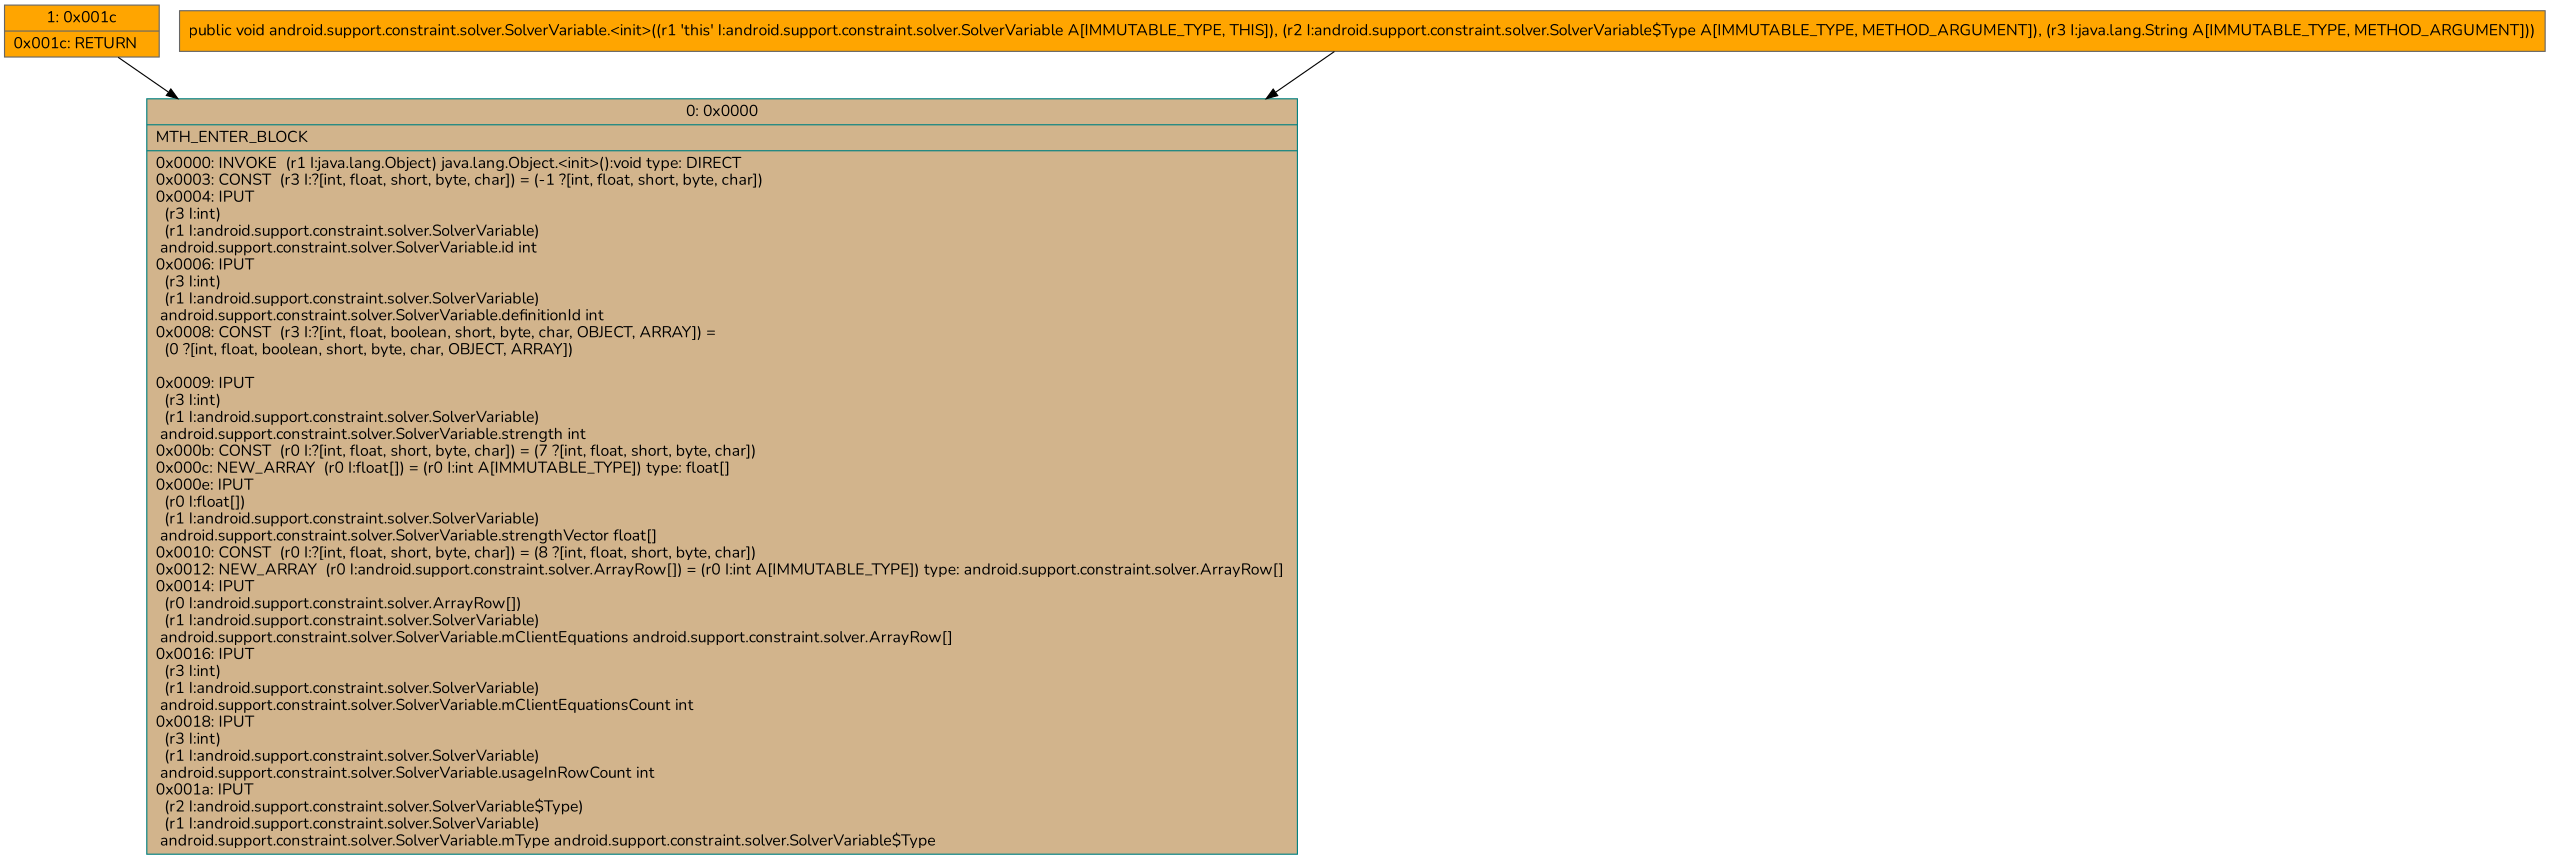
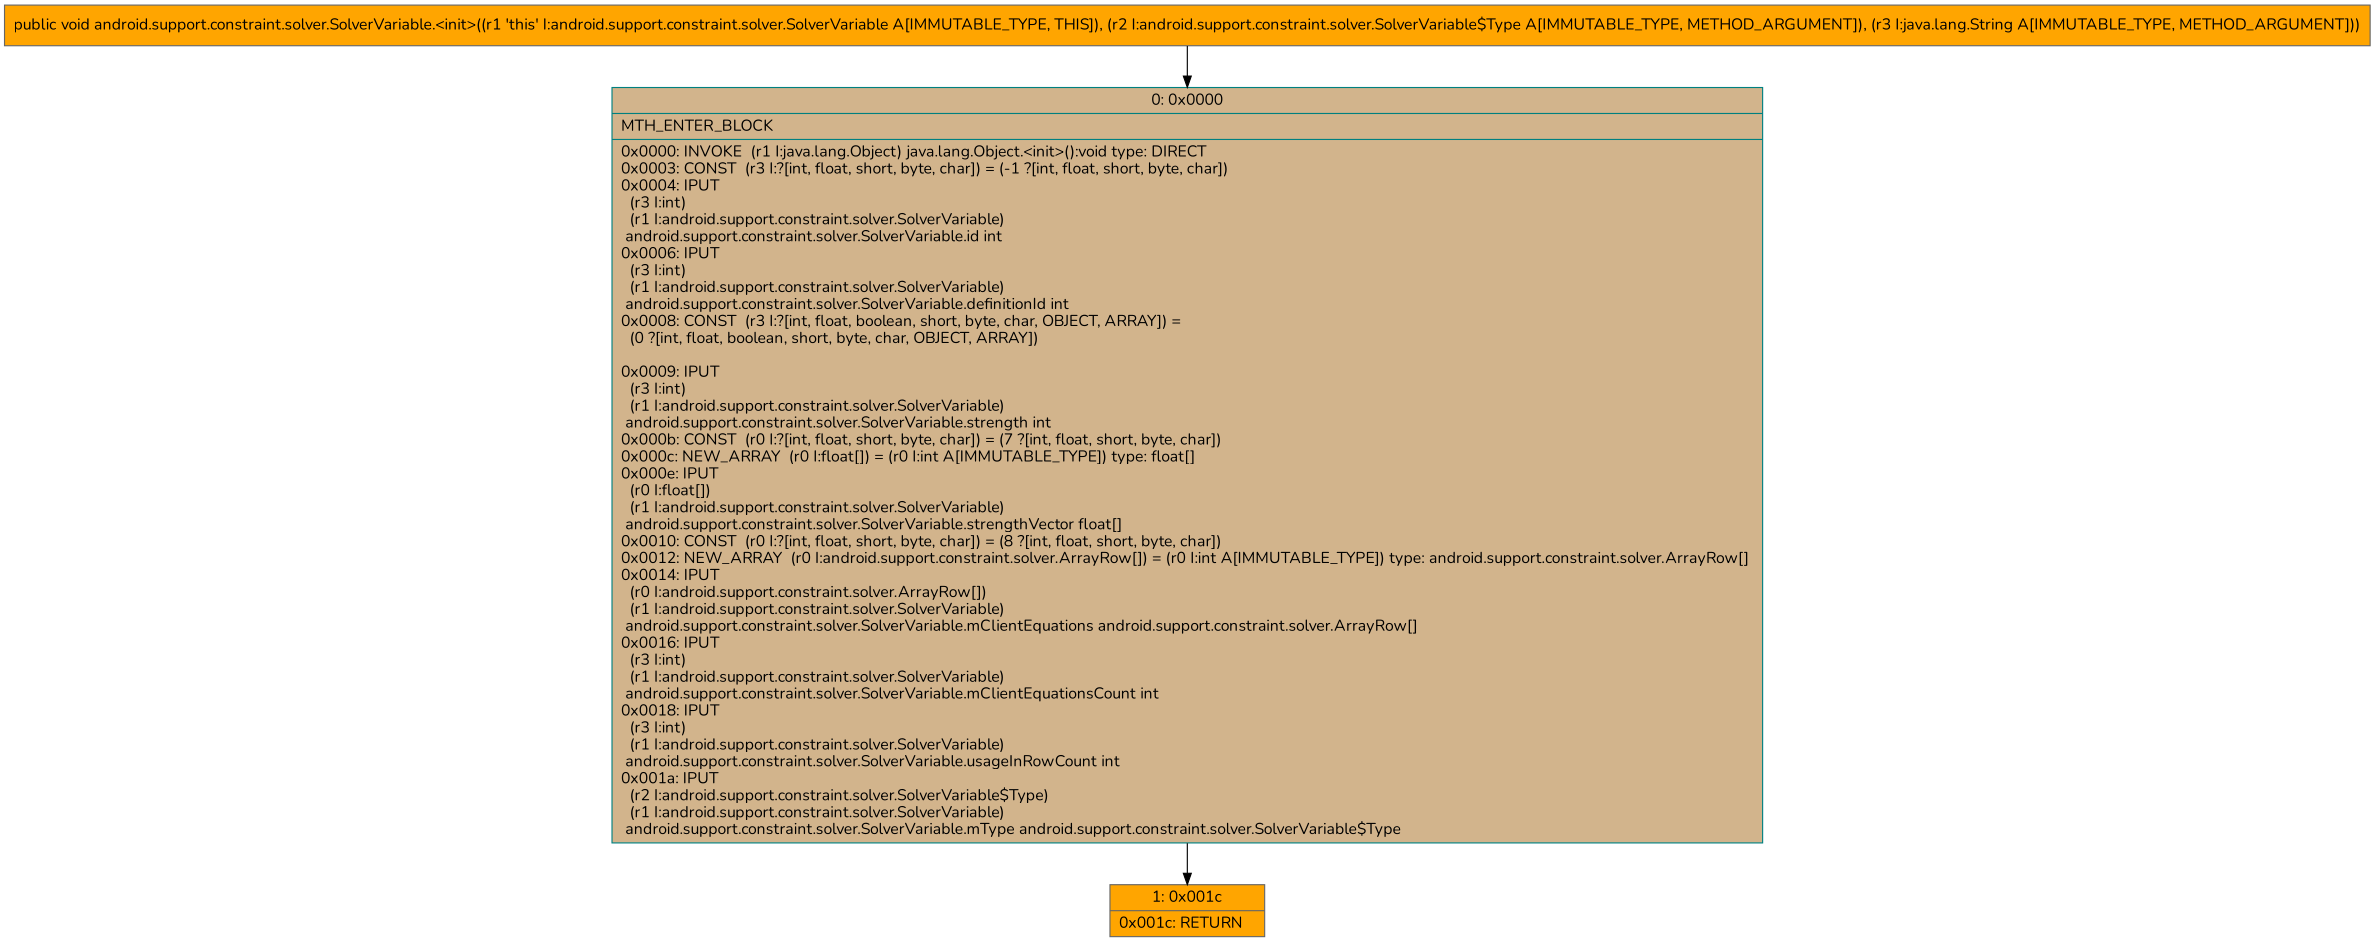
  digraph {
    fontname=Nunito
    node [shape=record style=filled fillcolor=orange color=gray40 fontname=Nunito]
    edge [fontname=Nunito]
    n1 [label="{0\:\ 0x0000|MTH_ENTER_BLOCK\l|0x0000: INVOKE  (r1 I:java.lang.Object) java.lang.Object.\<init\>():void type: DIRECT \l0x0003: CONST  (r3 I:?[int, float, short, byte, char]) = (\-1 ?[int, float, short, byte, char]) \l0x0004: IPUT  \l  (r3 I:int)\l  (r1 I:android.support.constraint.solver.SolverVariable)\l android.support.constraint.solver.SolverVariable.id int \l0x0006: IPUT  \l  (r3 I:int)\l  (r1 I:android.support.constraint.solver.SolverVariable)\l android.support.constraint.solver.SolverVariable.definitionId int \l0x0008: CONST  (r3 I:?[int, float, boolean, short, byte, char, OBJECT, ARRAY]) = \l  (0 ?[int, float, boolean, short, byte, char, OBJECT, ARRAY])\l \l0x0009: IPUT  \l  (r3 I:int)\l  (r1 I:android.support.constraint.solver.SolverVariable)\l android.support.constraint.solver.SolverVariable.strength int \l0x000b: CONST  (r0 I:?[int, float, short, byte, char]) = (7 ?[int, float, short, byte, char]) \l0x000c: NEW_ARRAY  (r0 I:float[]) = (r0 I:int A[IMMUTABLE_TYPE]) type: float[] \l0x000e: IPUT  \l  (r0 I:float[])\l  (r1 I:android.support.constraint.solver.SolverVariable)\l android.support.constraint.solver.SolverVariable.strengthVector float[] \l0x0010: CONST  (r0 I:?[int, float, short, byte, char]) = (8 ?[int, float, short, byte, char]) \l0x0012: NEW_ARRAY  (r0 I:android.support.constraint.solver.ArrayRow[]) = (r0 I:int A[IMMUTABLE_TYPE]) type: android.support.constraint.solver.ArrayRow[] \l0x0014: IPUT  \l  (r0 I:android.support.constraint.solver.ArrayRow[])\l  (r1 I:android.support.constraint.solver.SolverVariable)\l android.support.constraint.solver.SolverVariable.mClientEquations android.support.constraint.solver.ArrayRow[] \l0x0016: IPUT  \l  (r3 I:int)\l  (r1 I:android.support.constraint.solver.SolverVariable)\l android.support.constraint.solver.SolverVariable.mClientEquationsCount int \l0x0018: IPUT  \l  (r3 I:int)\l  (r1 I:android.support.constraint.solver.SolverVariable)\l android.support.constraint.solver.SolverVariable.usageInRowCount int \l0x001a: IPUT  \l  (r2 I:android.support.constraint.solver.SolverVariable$Type)\l  (r1 I:android.support.constraint.solver.SolverVariable)\l android.support.constraint.solver.SolverVariable.mType android.support.constraint.solver.SolverVariable$Type \l}" fillcolor=tan color=teal]
    n2 [label="{1\:\ 0x001c|0x001c: RETURN   \l}"]
    n3 [label="{public void android.support.constraint.solver.SolverVariable.\<init\>((r1 'this' I:android.support.constraint.solver.SolverVariable A[IMMUTABLE_TYPE, THIS]), (r2 I:android.support.constraint.solver.SolverVariable$Type A[IMMUTABLE_TYPE, METHOD_ARGUMENT]), (r3 I:java.lang.String A[IMMUTABLE_TYPE, METHOD_ARGUMENT])) }"]
-   n2 -> n1
+   n1 -> n2
    n3 -> n1
  }
